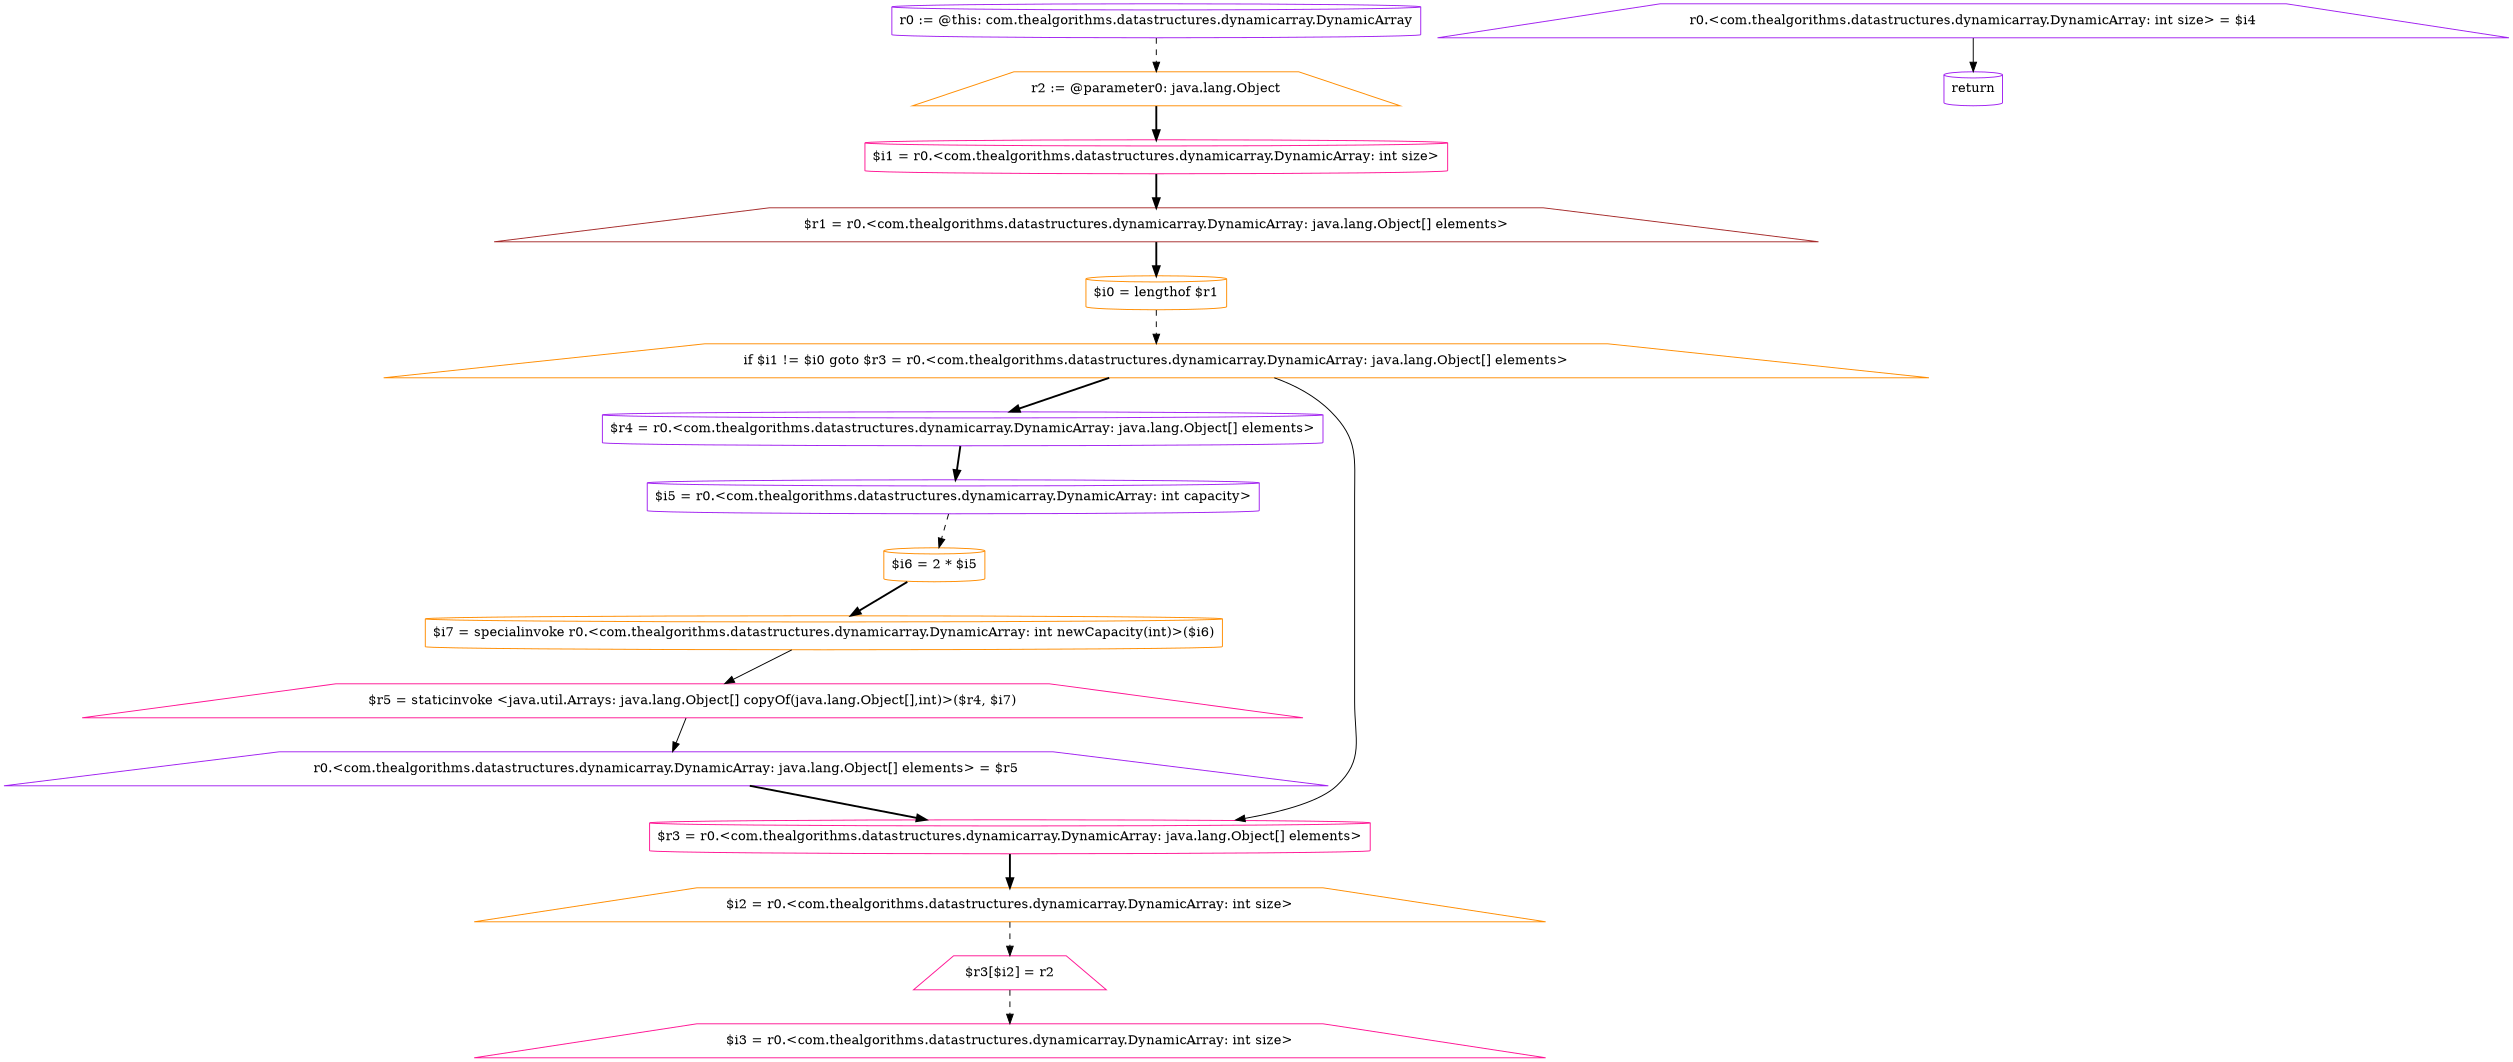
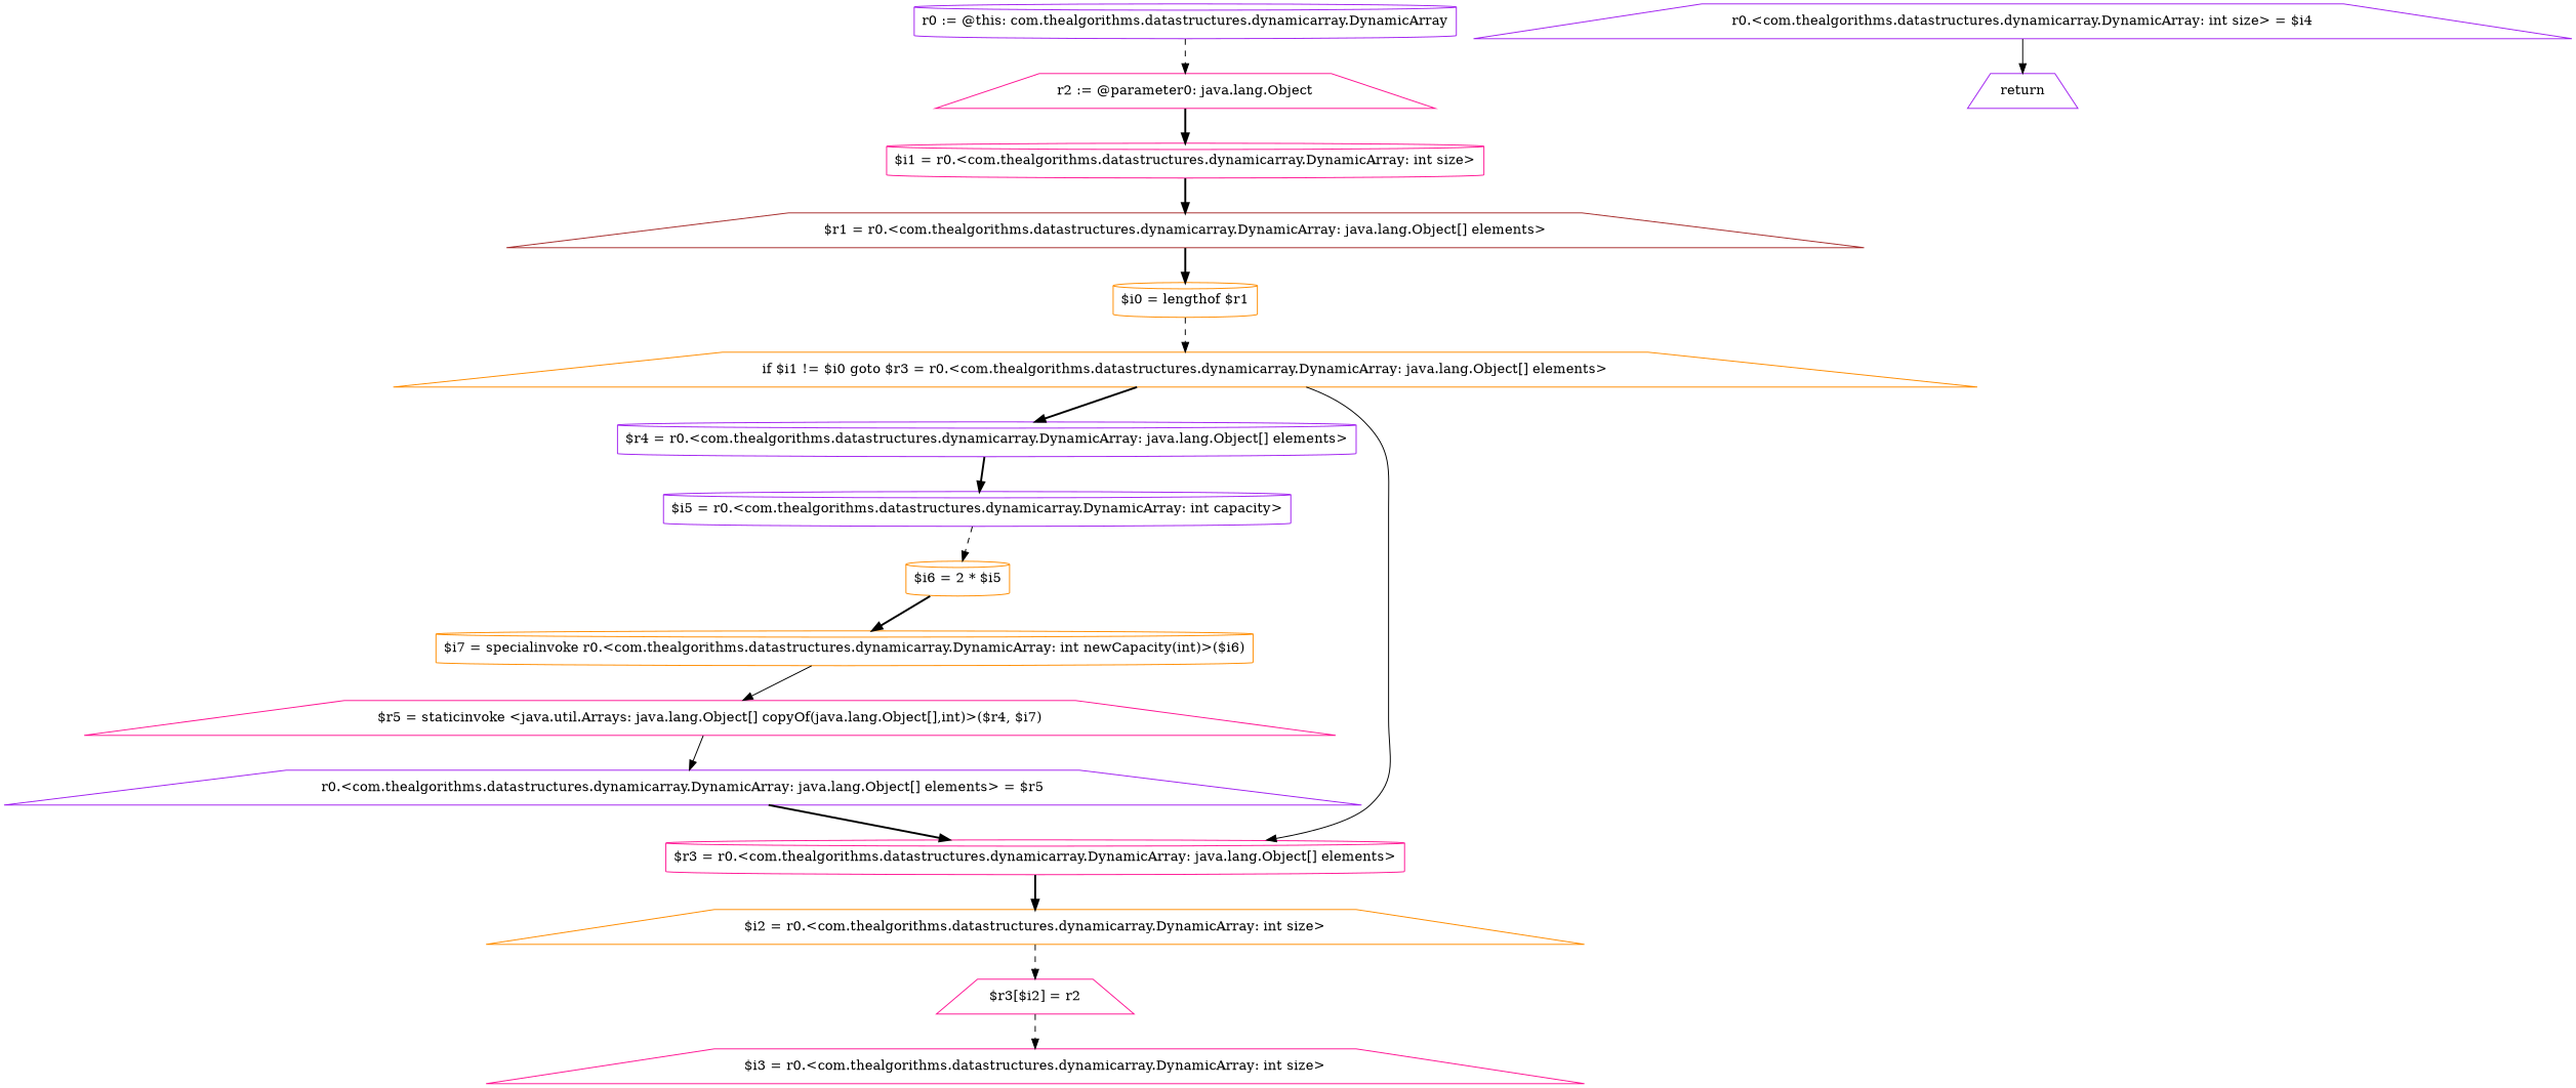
  digraph {
    node [color=purple shape=trapezium]
    edge [style=bold]
    "r0 := @this: com.thealgorithms.datastructures.dynamicarray.DynamicArray" [shape=cylinder]
-   "r2 := @parameter0: java.lang.Object" [color=darkorange]
+   "r2 := @parameter0: java.lang.Object" [color=deeppink]
    "$i1 = r0.<com.thealgorithms.datastructures.dynamicarray.DynamicArray: int size>" [color=deeppink shape=cylinder]
    "$r1 = r0.<com.thealgorithms.datastructures.dynamicarray.DynamicArray: java.lang.Object[] elements>" [color=brown]
    "$i0 = lengthof $r1" [color=darkorange shape=cylinder]
    "if $i1 != $i0 goto $r3 = r0.<com.thealgorithms.datastructures.dynamicarray.DynamicArray: java.lang.Object[] elements>" [color=darkorange]
    "$r4 = r0.<com.thealgorithms.datastructures.dynamicarray.DynamicArray: java.lang.Object[] elements>" [shape=cylinder]
    "$r3 = r0.<com.thealgorithms.datastructures.dynamicarray.DynamicArray: java.lang.Object[] elements>" [color=deeppink shape=cylinder]
    "$i5 = r0.<com.thealgorithms.datastructures.dynamicarray.DynamicArray: int capacity>" [shape=cylinder]
    "$i2 = r0.<com.thealgorithms.datastructures.dynamicarray.DynamicArray: int size>" [color=darkorange]
    "$i6 = 2 * $i5" [color=darkorange shape=cylinder]
    "$i7 = specialinvoke r0.<com.thealgorithms.datastructures.dynamicarray.DynamicArray: int newCapacity(int)>($i6)" [color=darkorange shape=cylinder]
    "$r5 = staticinvoke <java.util.Arrays: java.lang.Object[] copyOf(java.lang.Object[],int)>($r4, $i7)" [color=deeppink]
    "r0.<com.thealgorithms.datastructures.dynamicarray.DynamicArray: java.lang.Object[] elements> = $r5"
    "$r3[$i2] = r2" [color=deeppink]
    "$i3 = r0.<com.thealgorithms.datastructures.dynamicarray.DynamicArray: int size>" [color=deeppink]
    "r0.<com.thealgorithms.datastructures.dynamicarray.DynamicArray: int size> = $i4"
-   return [shape=cylinder]
+   return
    "r0 := @this: com.thealgorithms.datastructures.dynamicarray.DynamicArray" -> "r2 := @parameter0: java.lang.Object" [style=dashed]
    "r2 := @parameter0: java.lang.Object" -> "$i1 = r0.<com.thealgorithms.datastructures.dynamicarray.DynamicArray: int size>"
    "$i1 = r0.<com.thealgorithms.datastructures.dynamicarray.DynamicArray: int size>" -> "$r1 = r0.<com.thealgorithms.datastructures.dynamicarray.DynamicArray: java.lang.Object[] elements>"
    "$r1 = r0.<com.thealgorithms.datastructures.dynamicarray.DynamicArray: java.lang.Object[] elements>" -> "$i0 = lengthof $r1"
    "$i0 = lengthof $r1" -> "if $i1 != $i0 goto $r3 = r0.<com.thealgorithms.datastructures.dynamicarray.DynamicArray: java.lang.Object[] elements>" [style=dashed]
    "if $i1 != $i0 goto $r3 = r0.<com.thealgorithms.datastructures.dynamicarray.DynamicArray: java.lang.Object[] elements>" -> "$r4 = r0.<com.thealgorithms.datastructures.dynamicarray.DynamicArray: java.lang.Object[] elements>"
    "if $i1 != $i0 goto $r3 = r0.<com.thealgorithms.datastructures.dynamicarray.DynamicArray: java.lang.Object[] elements>" -> "$r3 = r0.<com.thealgorithms.datastructures.dynamicarray.DynamicArray: java.lang.Object[] elements>" [style=solid]
    "$r4 = r0.<com.thealgorithms.datastructures.dynamicarray.DynamicArray: java.lang.Object[] elements>" -> "$i5 = r0.<com.thealgorithms.datastructures.dynamicarray.DynamicArray: int capacity>"
    "$r3 = r0.<com.thealgorithms.datastructures.dynamicarray.DynamicArray: java.lang.Object[] elements>" -> "$i2 = r0.<com.thealgorithms.datastructures.dynamicarray.DynamicArray: int size>"
    "$i5 = r0.<com.thealgorithms.datastructures.dynamicarray.DynamicArray: int capacity>" -> "$i6 = 2 * $i5" [style=dashed]
    "$i2 = r0.<com.thealgorithms.datastructures.dynamicarray.DynamicArray: int size>" -> "$r3[$i2] = r2" [style=dashed]
    "$i6 = 2 * $i5" -> "$i7 = specialinvoke r0.<com.thealgorithms.datastructures.dynamicarray.DynamicArray: int newCapacity(int)>($i6)"
    "$i7 = specialinvoke r0.<com.thealgorithms.datastructures.dynamicarray.DynamicArray: int newCapacity(int)>($i6)" -> "$r5 = staticinvoke <java.util.Arrays: java.lang.Object[] copyOf(java.lang.Object[],int)>($r4, $i7)" [style=solid]
    "$r5 = staticinvoke <java.util.Arrays: java.lang.Object[] copyOf(java.lang.Object[],int)>($r4, $i7)" -> "r0.<com.thealgorithms.datastructures.dynamicarray.DynamicArray: java.lang.Object[] elements> = $r5" [style=solid]
    "r0.<com.thealgorithms.datastructures.dynamicarray.DynamicArray: java.lang.Object[] elements> = $r5" -> "$r3 = r0.<com.thealgorithms.datastructures.dynamicarray.DynamicArray: java.lang.Object[] elements>"
    "$r3[$i2] = r2" -> "$i3 = r0.<com.thealgorithms.datastructures.dynamicarray.DynamicArray: int size>" [style=dashed]
    "r0.<com.thealgorithms.datastructures.dynamicarray.DynamicArray: int size> = $i4" -> return [style=solid]
  }
